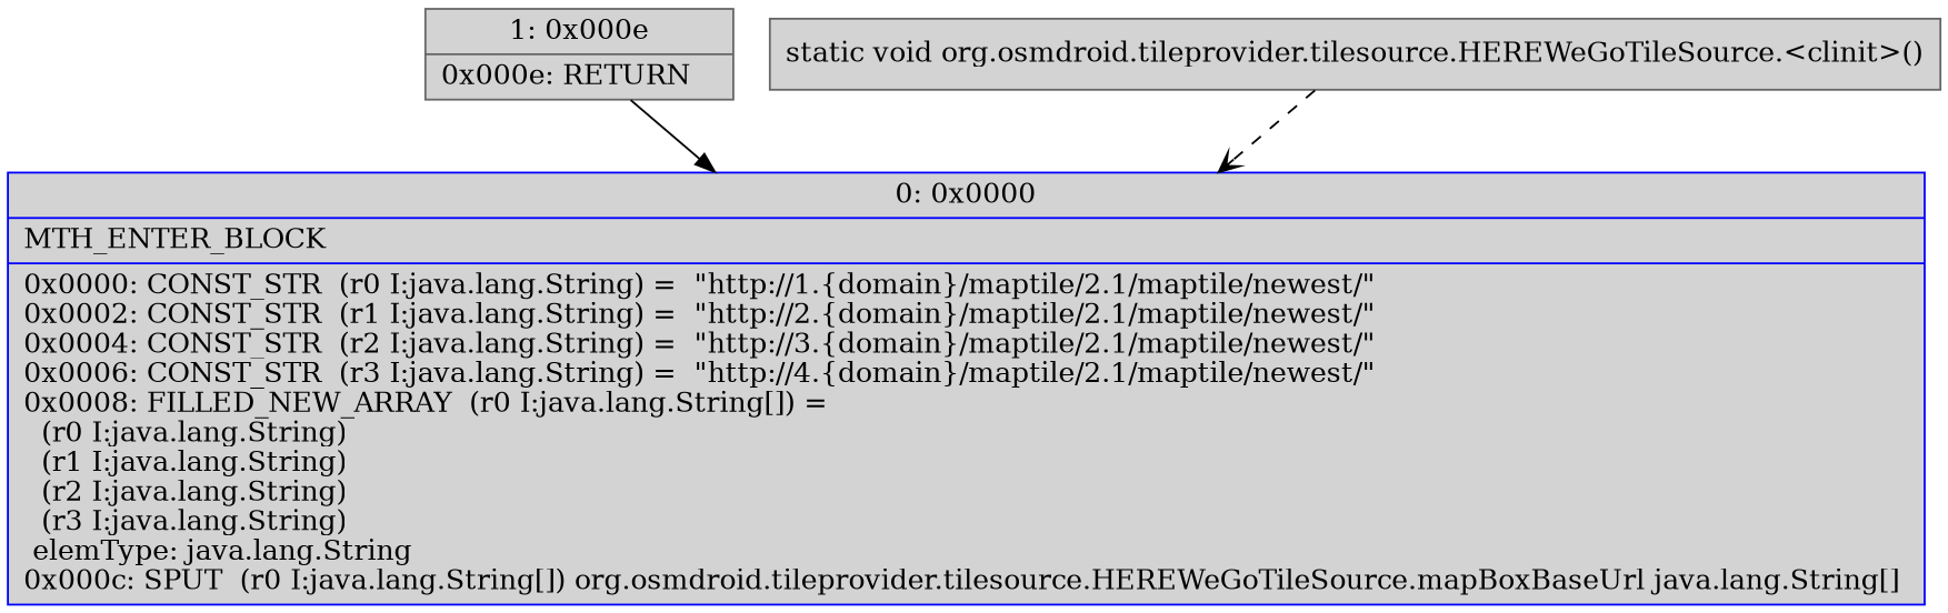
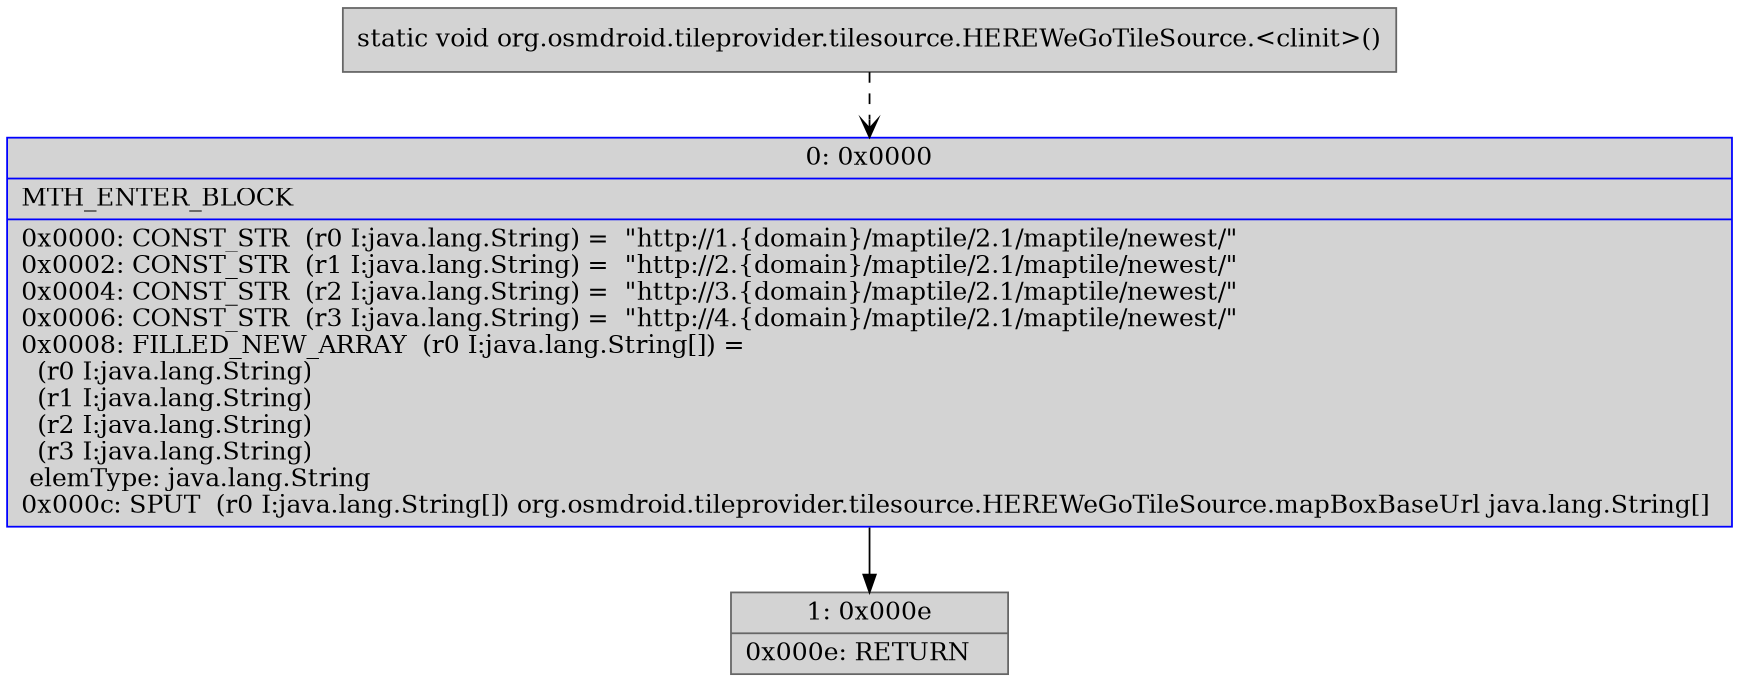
  digraph {
    node [shape=record style=filled fillcolor=lightgrey color=gray40]
    n1 [label="{0\:\ 0x0000|MTH_ENTER_BLOCK\l|0x0000: CONST_STR  (r0 I:java.lang.String) =  \"http:\/\/1.\{domain\}\/maptile\/2.1\/maptile\/newest\/\" \l0x0002: CONST_STR  (r1 I:java.lang.String) =  \"http:\/\/2.\{domain\}\/maptile\/2.1\/maptile\/newest\/\" \l0x0004: CONST_STR  (r2 I:java.lang.String) =  \"http:\/\/3.\{domain\}\/maptile\/2.1\/maptile\/newest\/\" \l0x0006: CONST_STR  (r3 I:java.lang.String) =  \"http:\/\/4.\{domain\}\/maptile\/2.1\/maptile\/newest\/\" \l0x0008: FILLED_NEW_ARRAY  (r0 I:java.lang.String[]) = \l  (r0 I:java.lang.String)\l  (r1 I:java.lang.String)\l  (r2 I:java.lang.String)\l  (r3 I:java.lang.String)\l elemType: java.lang.String \l0x000c: SPUT  (r0 I:java.lang.String[]) org.osmdroid.tileprovider.tilesource.HEREWeGoTileSource.mapBoxBaseUrl java.lang.String[] \l}" color=blue]
    n2 [label="{1\:\ 0x000e|0x000e: RETURN   \l}"]
    n3 [label="{static void org.osmdroid.tileprovider.tilesource.HEREWeGoTileSource.\<clinit\>() }"]
-   n2 -> n1 [style=solid arrowhead=normal]
+   n1 -> n2 [style=solid arrowhead=normal]
    n3 -> n1 [style=dashed arrowhead=vee]
  }
